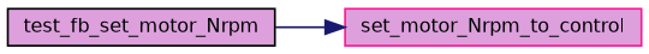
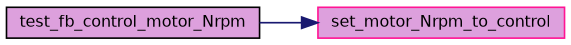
  digraph {
    rankdir=LR
    node [fillcolor=plum fontname=Helvetica fontsize=10 shape=record style=filled]
-   n1 [color=black fontcolor=black height=0.2 label=test_fb_set_motor_Nrpm width=0.4]
+   n1 [color=black fontcolor=black height=0.2 label=test_fb_control_motor_Nrpm width=0.4]
    n2 [color=deeppink height=0.2 label=set_motor_Nrpm_to_control width=0.4]
    n1 -> n2 [color=midnightblue fontname=Helvetica fontsize=10 labelfontname=Helvetica labelfontsize=10 style=solid]
  }
